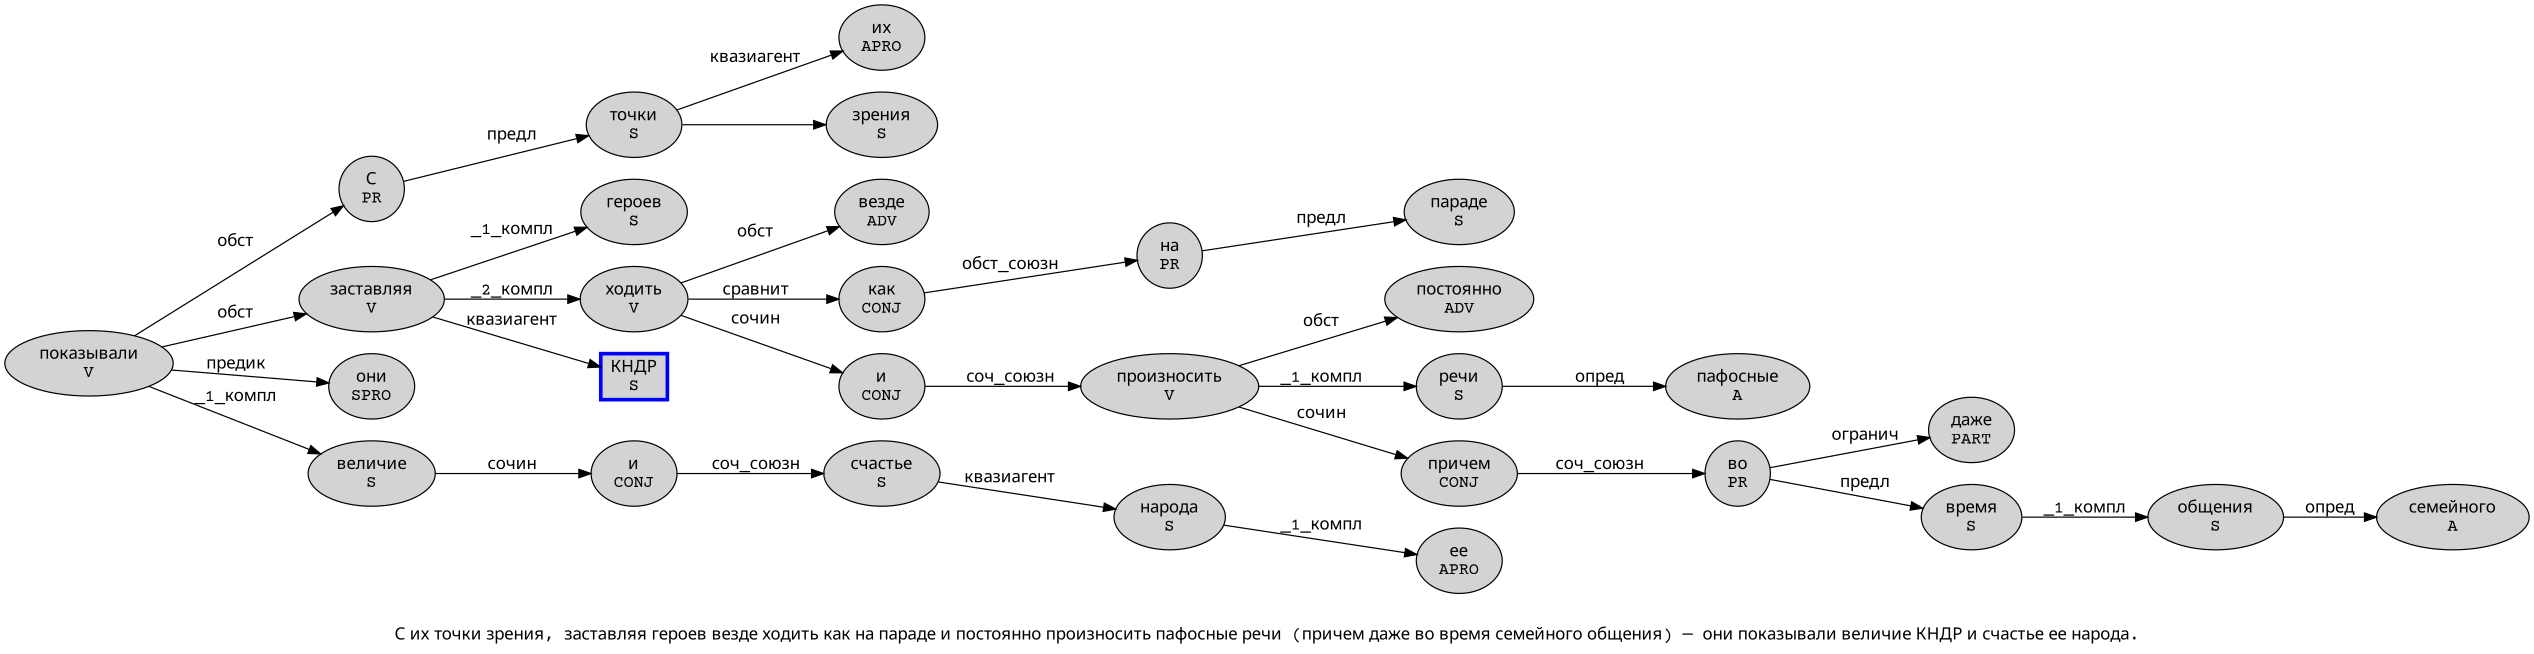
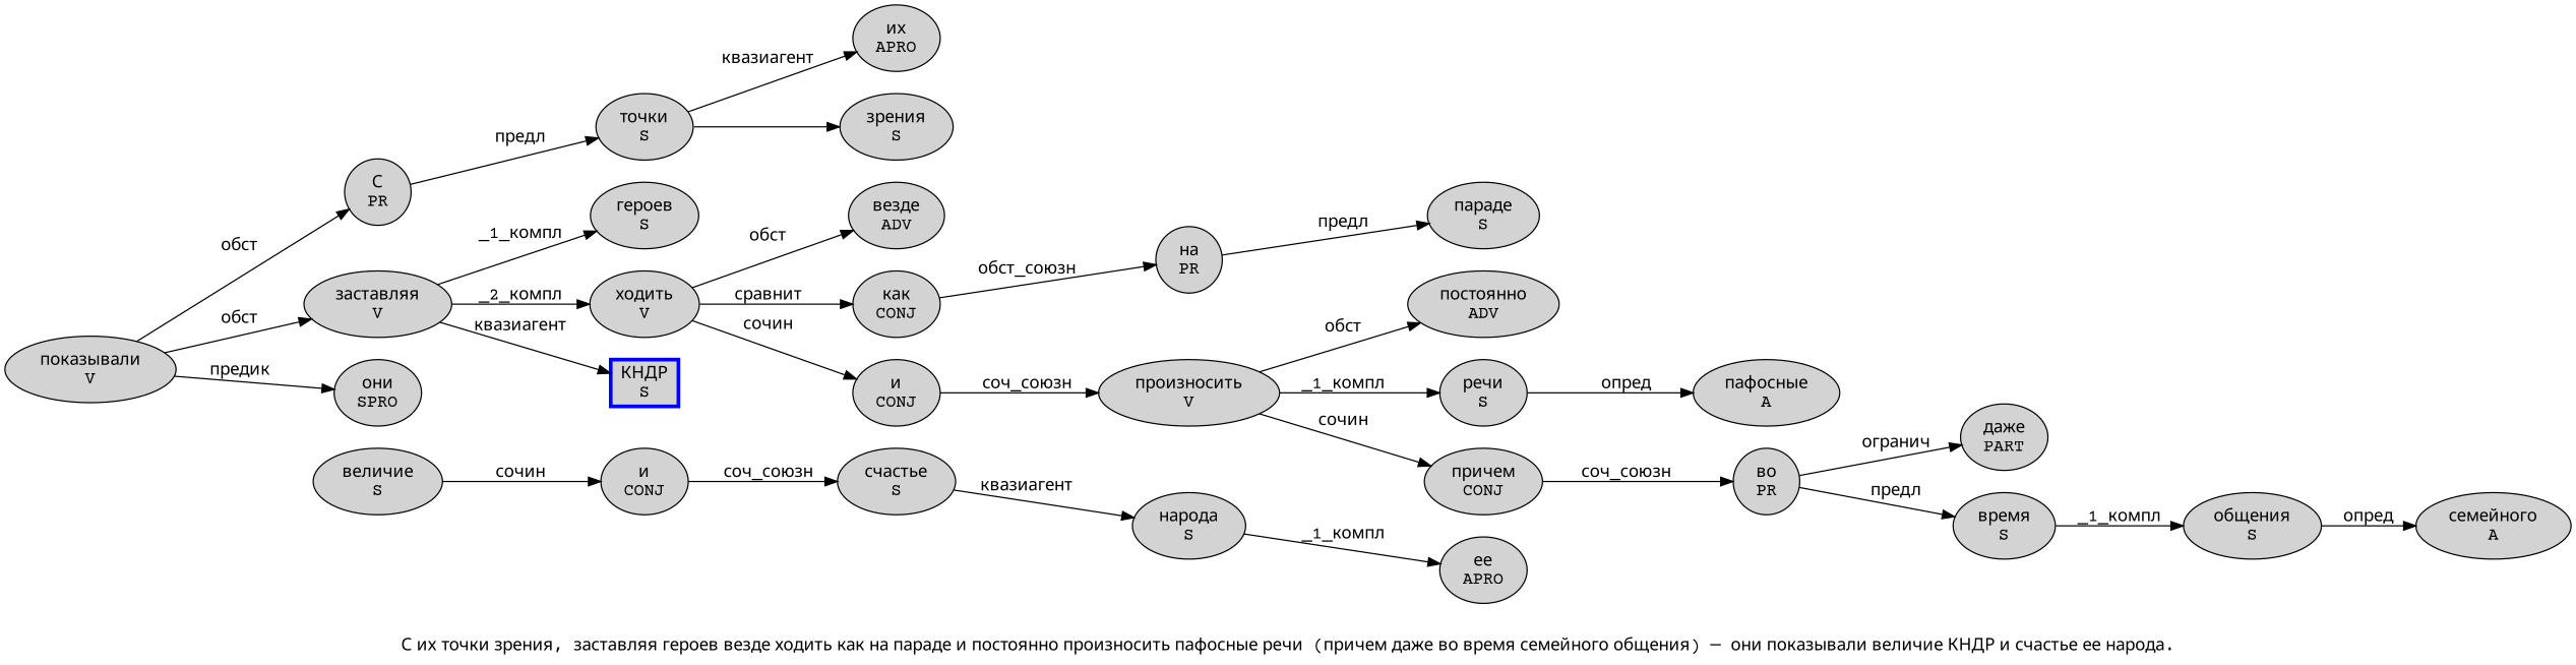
  digraph {
    fontname="Courier Prime"
    label="С их точки зрения, заставляя героев везде ходить как на параде и постоянно произносить пафосные речи (причем даже во время семейного общения) — они показывали величие КНДР и счастье ее народа."
    rankdir=LR
    node [fillcolor=lightgray fontname="Courier Prime" penwidth=1 shape=ellipse style=filled]
    edge [fontname="Courier Prime"]
    n1 [label="С\nPR"]
    n2 [label="точки\nS"]
    n3 [label="их\nAPRO"]
    n4 [label="зрения\nS"]
    n5 [label="заставляя\nV"]
    n6 [label="героев\nS"]
    n7 [label="ходить\nV"]
    n8 [color=blue label="КНДР\nS" penwidth=3 shape=box]
    n9 [label="везде\nADV"]
    n10 [label="как\nCONJ"]
    n11 [label="и\nCONJ"]
    n12 [label="на\nPR"]
    n13 [label="произносить\nV"]
    n14 [label="параде\nS"]
    n15 [label="постоянно\nADV"]
    n16 [label="речи\nS"]
    n17 [label="причем\nCONJ"]
    n18 [label="пафосные\nA"]
    n19 [label="во\nPR"]
    n20 [label="даже\nPART"]
    n21 [label="время\nS"]
    n22 [label="общения\nS"]
    n23 [label="семейного\nA"]
    n24 [label="они\nSPRO"]
    n25 [label="показывали\nV"]
    n26 [label="величие\nS"]
    n27 [label="и\nCONJ"]
    n28 [label="счастье\nS"]
    n29 [label="народа\nS"]
    n30 [label="ее\nAPRO"]
    n1 -> n2 [label="предл"]
    n2 -> n3 [label="квазиагент"]
    n2 -> n4
    n5 -> n6 [label="_1_компл"]
    n5 -> n7 [label="_2_компл"]
    n5 -> n8 [label="квазиагент"]
    n7 -> n9 [label="обст"]
    n7 -> n10 [label="сравнит"]
    n7 -> n11 [label="сочин"]
    n10 -> n12 [label="обст_союзн"]
    n11 -> n13 [label="соч_союзн"]
    n12 -> n14 [label="предл"]
    n13 -> n15 [label="обст"]
    n13 -> n16 [label="_1_компл"]
    n13 -> n17 [label="сочин"]
    n16 -> n18 [label="опред"]
    n17 -> n19 [label="соч_союзн"]
    n19 -> n20 [label="огранич"]
    n19 -> n21 [label="предл"]
    n21 -> n22 [label="_1_компл"]
    n22 -> n23 [label="опред"]
    n25 -> n1 [label="обст"]
    n25 -> n5 [label="обст"]
    n25 -> n24 [label="предик"]
-   n25 -> n26 [label="_1_компл"]
    n26 -> n27 [label="сочин"]
    n27 -> n28 [label="соч_союзн"]
    n28 -> n29 [label="квазиагент"]
    n29 -> n30 [label="_1_компл"]
  }
